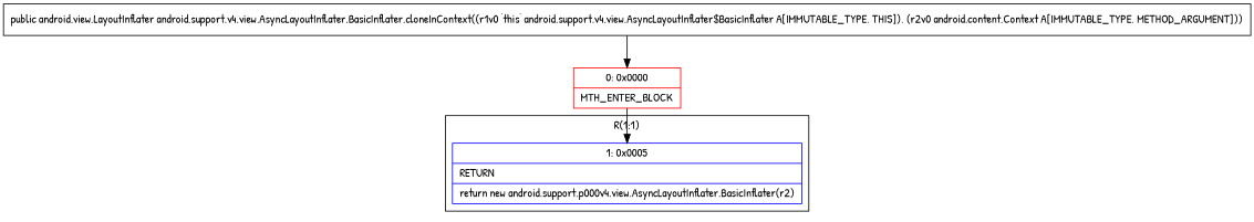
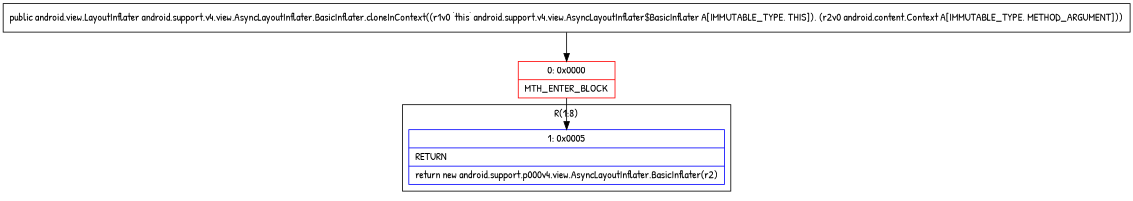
  digraph {
    fontname="Patrick Hand"
    node [shape=record fontname="Patrick Hand"]
    edge [fontname="Patrick Hand"]
    n1 [color=blue label="{1\:\ 0x0005|RETURN\l|return new android.support.p000v4.view.AsyncLayoutInflater.BasicInflater(r2)\l}"]
    n2 [color=red label="{0\:\ 0x0000|MTH_ENTER_BLOCK\l}"]
    n3 [label="{public android.view.LayoutInflater android.support.v4.view.AsyncLayoutInflater.BasicInflater.cloneInContext((r1v0 'this' android.support.v4.view.AsyncLayoutInflater$BasicInflater A[IMMUTABLE_TYPE, THIS]), (r2v0 android.content.Context A[IMMUTABLE_TYPE, METHOD_ARGUMENT])) }"]
    subgraph cluster_1 {
-     label="R(1:1)"
+     label="R(1:8)"
      n1
    }
    n2 -> n1
    n3 -> n2
  }
